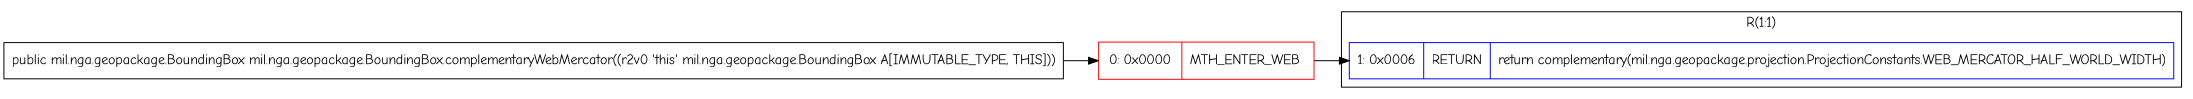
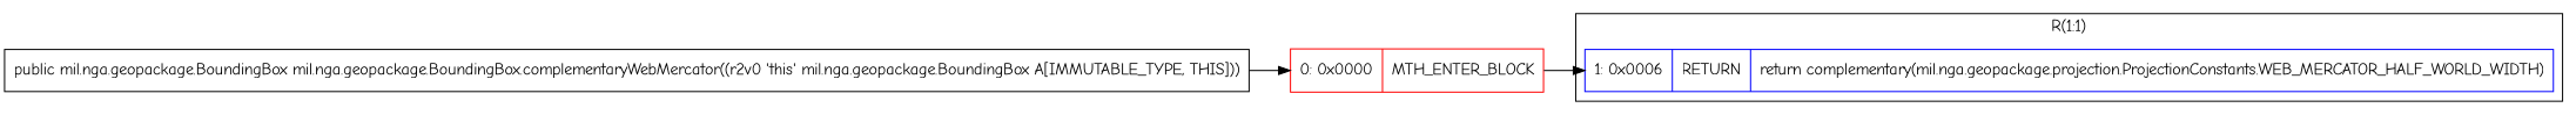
  digraph {
    rankdir=LR
    fontname="Comic Neue"
    node [shape=record fontname="Comic Neue"]
    edge [fontname="Comic Neue"]
    n1 [color=blue label="{1\:\ 0x0006|RETURN\l|return complementary(mil.nga.geopackage.projection.ProjectionConstants.WEB_MERCATOR_HALF_WORLD_WIDTH)\l}"]
-   n2 [color=red label="{0\:\ 0x0000|MTH_ENTER_WEB\l}"]
+   n2 [color=red label="{0\:\ 0x0000|MTH_ENTER_BLOCK\l}"]
    n3 [label="{public mil.nga.geopackage.BoundingBox mil.nga.geopackage.BoundingBox.complementaryWebMercator((r2v0 'this' mil.nga.geopackage.BoundingBox A[IMMUTABLE_TYPE, THIS])) }"]
    subgraph cluster_1 {
      label="R(1:1)"
      n1
    }
    n2 -> n1
    n3 -> n2
  }
